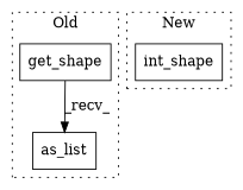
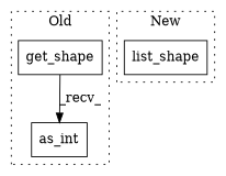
  digraph {
    node [a=32 shape=box]
    n1 [l=11 label=get_shape s=833]
-   n2 [l=9 label=as_list s=845]
-   n3 [l="10,1" label=int_shape s="756,767"]
+   n2 [l=9 label=as_int s=845]
+   n3 [l="10,1" label=list_shape s="756,767"]
    subgraph cluster_1 {
      label=Old
      style=dotted
      n1
      n2
    }
    subgraph cluster_2 {
      label=New
      style=dotted
      n3
    }
    n1 -> n2 [label=_recv_]
  }
